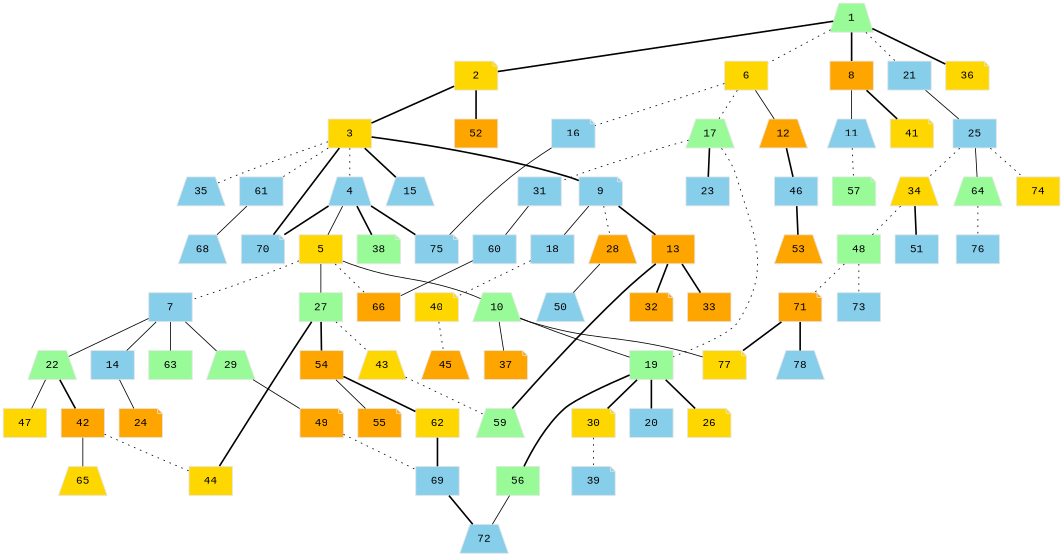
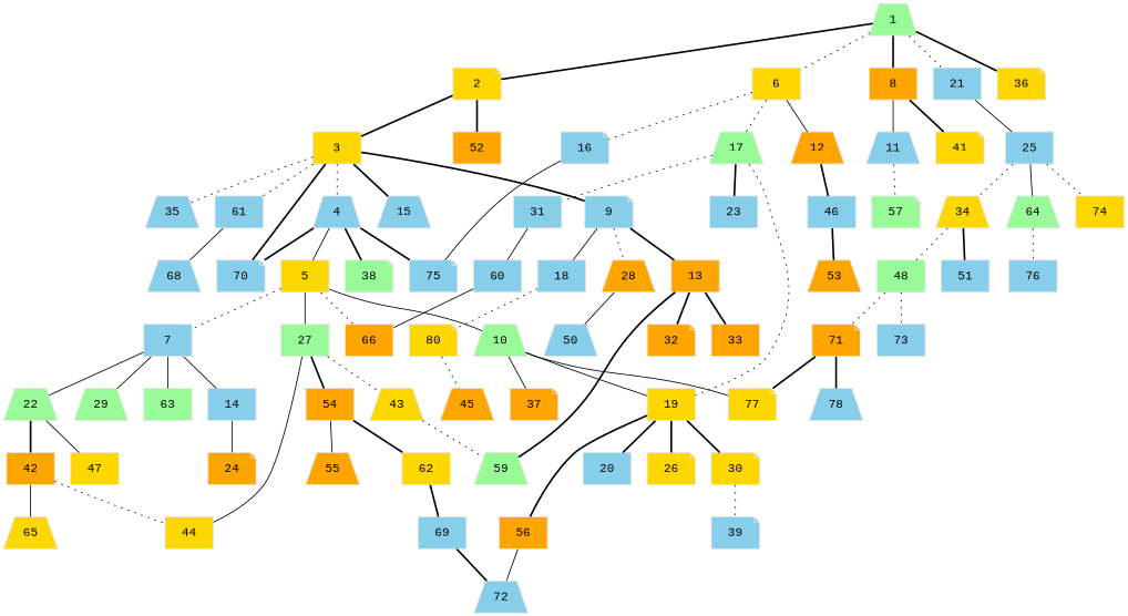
  graph {
    fontname="Liberation Mono"
    node [color=gray90 fillcolor=skyblue fontname="Liberation Mono" shape=box style=filled]
    edge [fontname="Liberation Mono" style=bold]
    1 [fillcolor=palegreen shape=trapezium]
    2 [fillcolor=gold shape=note]
    6 [fillcolor=gold]
    8 [fillcolor=orange]
    21
    36 [fillcolor=gold shape=note]
    3 [fillcolor=gold]
    52 [fillcolor=orange]
    12 [fillcolor=orange shape=trapezium]
    16 [shape=note]
    17 [fillcolor=palegreen shape=trapezium]
    11 [shape=trapezium]
    41 [fillcolor=gold shape=note]
    25
    4 [shape=trapezium]
    9 [shape=note]
    15 [shape=trapezium]
    35 [shape=trapezium]
    61
    70 [shape=note]
    5 [fillcolor=gold]
    38 [fillcolor=palegreen shape=note]
    75 [shape=note]
    13 [fillcolor=orange]
    18
    28 [fillcolor=orange shape=trapezium]
    68 [shape=trapezium]
    7
    10 [fillcolor=palegreen shape=trapezium]
    27 [fillcolor=palegreen]
    66 [fillcolor=orange]
    14
    22 [fillcolor=palegreen shape=trapezium]
    29 [fillcolor=palegreen shape=trapezium]
    63 [fillcolor=palegreen]
-   19 [fillcolor=palegreen]
+   19 [fillcolor=gold]
    37 [fillcolor=orange shape=note]
    77 [fillcolor=gold shape=note]
    43 [fillcolor=gold shape=trapezium]
    44 [fillcolor=gold]
    54 [fillcolor=orange]
    46
    23
    31
    24 [fillcolor=orange shape=note]
    42 [fillcolor=orange]
    47 [fillcolor=gold]
-   49 [fillcolor=orange shape=note]
    57 [fillcolor=palegreen shape=note]
    32 [fillcolor=orange shape=note]
    33 [fillcolor=orange]
    59 [fillcolor=palegreen shape=trapezium]
-   40 [fillcolor=gold shape=note]
+   40 [fillcolor=gold shape=note label=80]
    50 [shape=trapezium]
    20
    26 [fillcolor=gold shape=note]
    30 [fillcolor=gold shape=note]
-   56 [fillcolor=palegreen]
+   56 [fillcolor=orange]
    53 [fillcolor=orange shape=trapezium]
    60
    45 [fillcolor=orange shape=trapezium]
    39 [shape=note]
    72 [shape=trapezium]
    34 [fillcolor=gold shape=trapezium]
    64 [fillcolor=palegreen shape=trapezium]
    74 [fillcolor=gold]
    65 [fillcolor=gold shape=trapezium]
    48 [fillcolor=palegreen]
    51
    76
-   55 [fillcolor=orange shape=note]
+   55 [fillcolor=orange shape=trapezium]
    62 [fillcolor=gold]
    69
    71 [fillcolor=orange shape=note]
    73
    78 [shape=trapezium]
    1 -- 2
    1 -- 6 [style=dotted]
    1 -- 8
    1 -- 21 [style=dotted]
    1 -- 36
    2 -- 3
    2 -- 52
    6 -- 12 [style=solid]
    6 -- 16 [style=dotted]
    6 -- 17 [style=dotted]
    8 -- 11 [style=solid]
    8 -- 41
    21 -- 25 [style=solid]
    3 -- 4 [style=dotted]
    3 -- 9
    3 -- 15
    3 -- 35 [style=dotted]
    3 -- 61 [style=dotted]
    3 -- 70
    12 -- 46
    16 -- 75 [style=solid]
    17 -- 19 [style=dotted]
    17 -- 23
    17 -- 31 [style=dotted]
    11 -- 57 [style=dotted]
    25 -- 34 [style=dotted]
    25 -- 64 [style=solid]
    25 -- 74 [style=dotted]
    4 -- 70
    4 -- 5 [style=solid]
    4 -- 38
    4 -- 75
    9 -- 13
    9 -- 18 [style=solid]
    9 -- 28 [style=dotted]
    61 -- 68 [style=solid]
    5 -- 7 [style=dotted]
    5 -- 10 [style=solid]
    5 -- 27 [style=solid]
    5 -- 66 [style=dotted]
    13 -- 32
    13 -- 33
    13 -- 59
    18 -- 40 [style=dotted]
    28 -- 50 [style=solid]
    7 -- 14 [style=solid]
    7 -- 22 [style=solid]
    7 -- 29 [style=solid]
    7 -- 63 [style=solid]
    10 -- 19 [style=solid]
    10 -- 37 [style=solid]
    10 -- 77 [style=solid]
    27 -- 43 [style=dotted]
-   27 -- 44
+   27 -- 44 [style=solid]
    27 -- 54
    14 -- 24 [style=solid]
    22 -- 42
    22 -- 47 [style=solid]
-   29 -- 49 [style=solid]
    19 -- 20
    19 -- 26
    19 -- 30
    19 -- 56
    43 -- 59 [style=dotted]
    54 -- 55 [style=solid]
    54 -- 62
    46 -- 53
    31 -- 60 [style=solid]
    42 -- 44 [style=dotted]
    42 -- 65 [style=solid]
-   49 -- 69 [style=dotted]
    40 -- 45 [style=dotted]
    30 -- 39 [style=dotted]
    56 -- 72 [style=solid]
    60 -- 66 [style=solid]
    34 -- 48 [style=dotted]
    34 -- 51
    64 -- 76 [style=dotted]
    48 -- 71 [style=dotted]
    48 -- 73 [style=dotted]
    62 -- 69
    69 -- 72
    71 -- 77
    71 -- 78
  }
